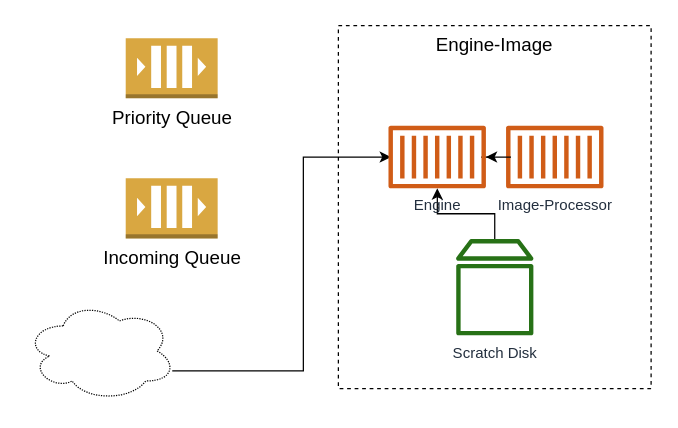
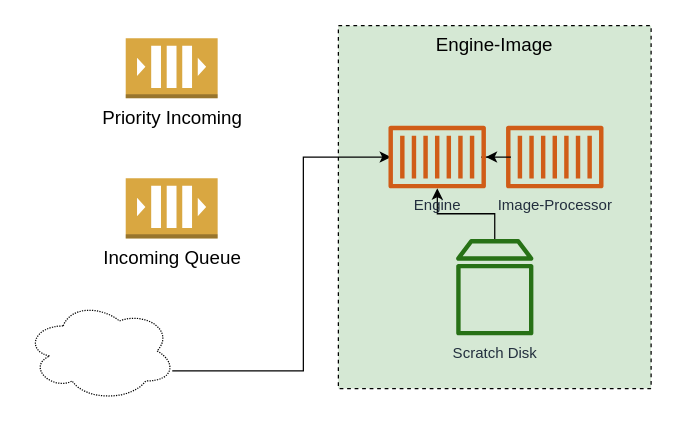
  <mxCell id="0" />
  <mxCell id="1" parent="0" />
- <mxCell id="2" value="&lt;div&gt;Engine-Image&lt;/div&gt;" style="rounded=0;whiteSpace=wrap;html=1;dashed=1;fontSize=15;align=center;verticalAlign=top;" vertex="1" parent="1"><mxGeometry x="270" y="20" width="250" height="290" as="geometry" /></mxCell>
+ <mxCell id="2" value="&lt;div&gt;Engine-Image&lt;/div&gt;" style="rounded=0;whiteSpace=wrap;html=1;dashed=1;fontSize=15;align=center;verticalAlign=top;fillColor=#d5e8d4;" vertex="1" parent="1"><mxGeometry x="270" y="20" width="250" height="290" as="geometry" /></mxCell>
  <mxCell id="3" value="Scratch Disk" style="outlineConnect=0;fontColor=#232F3E;gradientColor=none;fillColor=#277116;strokeColor=none;dashed=0;verticalLabelPosition=bottom;verticalAlign=top;align=center;html=1;fontSize=12;fontStyle=0;aspect=fixed;pointerEvents=1;shape=mxgraph.aws4.volume;dashPattern=1 1;" vertex="1" parent="1"><mxGeometry x="364" y="190" width="62" height="78" as="geometry" /></mxCell>
  <mxCell id="4" value="Image-Processor" style="outlineConnect=0;fontColor=#232F3E;gradientColor=none;fillColor=#D05C17;strokeColor=none;dashed=0;verticalLabelPosition=bottom;verticalAlign=top;align=center;html=1;fontSize=12;fontStyle=0;aspect=fixed;pointerEvents=1;shape=mxgraph.aws4.container_1;dashPattern=1 1;" vertex="1" parent="1"><mxGeometry x="404" y="100" width="78" height="50" as="geometry" /></mxCell>
  <mxCell id="5" style="edgeStyle=orthogonalEdgeStyle;rounded=0;orthogonalLoop=1;jettySize=auto;html=1;fontSize=15;startArrow=classic;startFill=1;endArrow=none;endFill=0;" edge="1" parent="1" source="8" target="4"><mxGeometry relative="1" as="geometry" /></mxCell>
  <mxCell id="6" style="edgeStyle=orthogonalEdgeStyle;rounded=0;orthogonalLoop=1;jettySize=auto;html=1;startArrow=classic;startFill=1;endArrow=none;endFill=0;fontSize=15;" edge="1" parent="1" source="8" target="3"><mxGeometry relative="1" as="geometry" /></mxCell>
  <mxCell id="7" style="edgeStyle=orthogonalEdgeStyle;rounded=0;orthogonalLoop=1;jettySize=auto;html=1;entryX=0.96;entryY=0.7;entryDx=0;entryDy=0;entryPerimeter=0;startArrow=classic;startFill=1;endArrow=none;endFill=0;fontSize=15;" edge="1" parent="1"><mxGeometry relative="1" as="geometry"><mxPoint x="312" y="125" as="sourcePoint" /><mxPoint x="137.2" y="296" as="targetPoint" /><Array as="points"><mxPoint x="242" y="125" /><mxPoint x="242" y="296" /></Array></mxGeometry></mxCell>
  <mxCell id="8" value="Engine" style="outlineConnect=0;fontColor=#232F3E;gradientColor=none;fillColor=#D05C17;strokeColor=none;dashed=0;verticalLabelPosition=bottom;verticalAlign=top;align=center;html=1;fontSize=12;fontStyle=0;aspect=fixed;pointerEvents=1;shape=mxgraph.aws4.container_1;dashPattern=1 1;" vertex="1" parent="1"><mxGeometry x="310" y="100" width="78" height="50" as="geometry" /></mxCell>
  <mxCell id="9" value="Incoming Queue" style="outlineConnect=0;dashed=0;verticalLabelPosition=bottom;verticalAlign=top;align=center;html=1;shape=mxgraph.aws3.queue;fillColor=#D9A741;gradientColor=none;dashPattern=1 1;fontSize=15;" vertex="1" parent="1"><mxGeometry x="100" y="142" width="73.5" height="48" as="geometry" /></mxCell>
- <mxCell id="10" value="Priority Queue" style="outlineConnect=0;dashed=0;verticalLabelPosition=bottom;verticalAlign=top;align=center;html=1;shape=mxgraph.aws3.queue;fillColor=#D9A741;gradientColor=none;dashPattern=1 1;fontSize=15;" vertex="1" parent="1"><mxGeometry x="100" y="30" width="73.5" height="48" as="geometry" /></mxCell>
+ <mxCell id="10" value="Priority Incoming" style="outlineConnect=0;dashed=0;verticalLabelPosition=bottom;verticalAlign=top;align=center;html=1;shape=mxgraph.aws3.queue;fillColor=#D9A741;gradientColor=none;dashPattern=1 1;fontSize=15;" vertex="1" parent="1"><mxGeometry x="100" y="30" width="73.5" height="48" as="geometry" /></mxCell>
  <mxCell id="11" value="" style="ellipse;shape=cloud;whiteSpace=wrap;html=1;dashed=1;dashPattern=1 1;fontSize=15;align=center;" vertex="1" parent="1"><mxGeometry x="20" y="240" width="120" height="80" as="geometry" /></mxCell>
